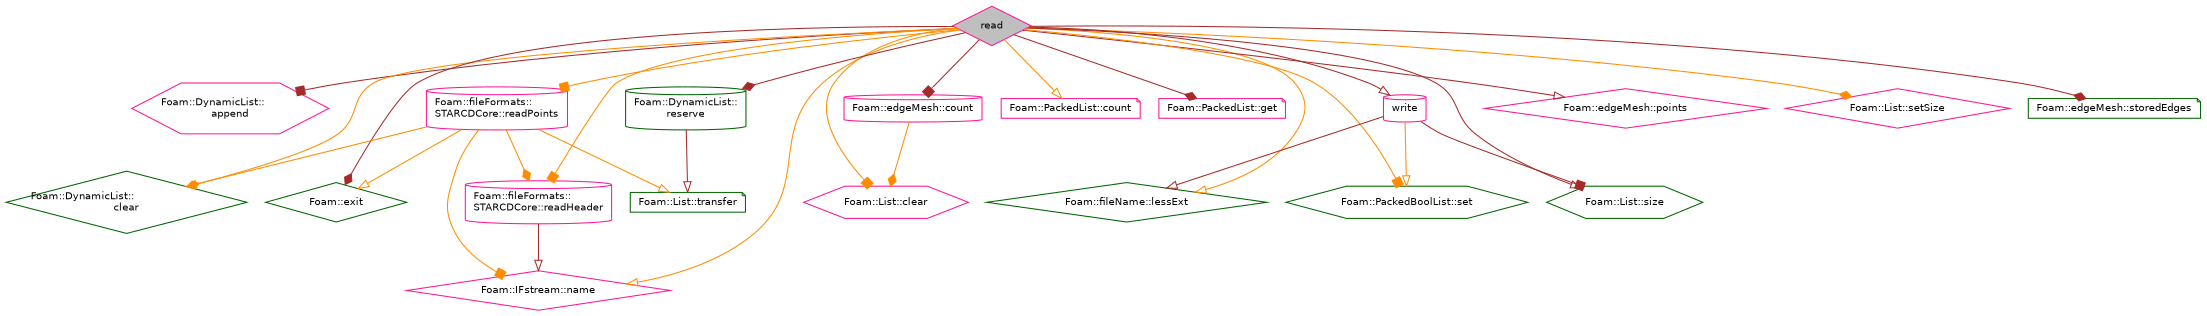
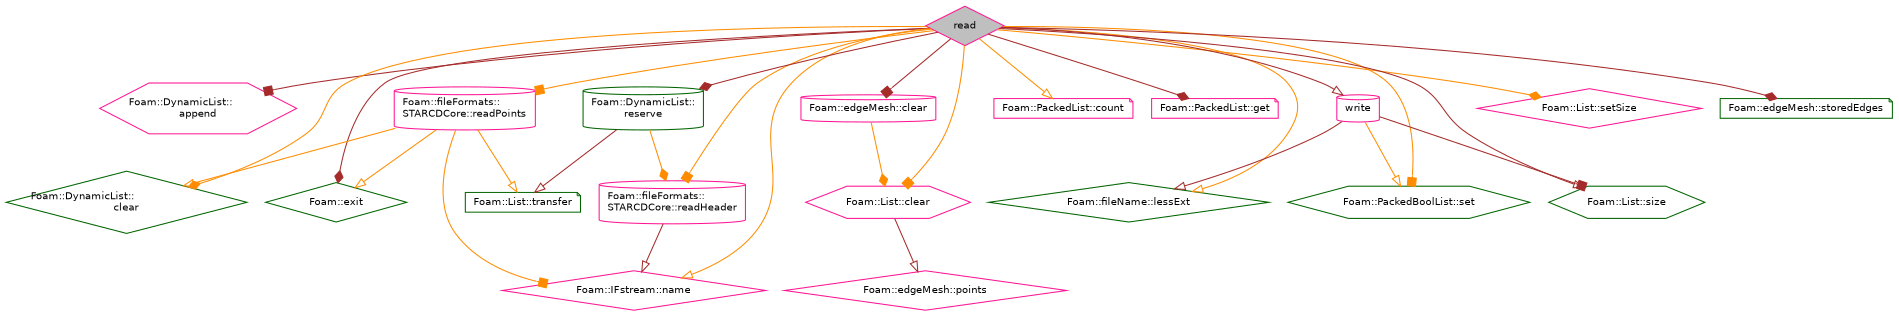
  digraph {
    rankdir=TB
    node [color=deeppink fontname=Helvetica fontsize=10 shape=diamond]
    edge [arrowhead=onormal color=darkorange fontname=Helvetica fontsize=10 labelfontname=Helvetica labelfontsize=10 style=solid]
    n1 [fillcolor=grey75 fontcolor=black height=0.2 label=read style=filled width=0.4]
    n2 [height=0.2 label="Foam::DynamicList::\lappend" shape=hexagon width=0.4]
    n3 [color=darkgreen height=0.2 label="Foam::DynamicList::\lclear" width=0.4]
    n4 [height=0.2 label="Foam::List::clear" shape=hexagon width=0.4]
-   n5 [height=0.2 label="Foam::edgeMesh::count" shape=cylinder width=0.4]
+   n5 [height=0.2 label="Foam::edgeMesh::clear" shape=cylinder width=0.4]
    n6 [height=0.2 label="Foam::PackedList::count" shape=note width=0.4]
    n7 [color=darkgreen height=0.2 label="Foam::exit" width=0.4]
    n8 [height=0.2 label="Foam::PackedList::get" shape=note width=0.4]
    n9 [color=darkgreen height=0.2 label="Foam::fileName::lessExt" width=0.4]
    n10 [height=0.2 label="Foam::IFstream::name" width=0.4]
    n11 [height=0.2 label="Foam::edgeMesh::points" width=0.4]
    n12 [height=0.2 label="Foam::fileFormats::\lSTARCDCore::readHeader" shape=cylinder width=0.4]
    n13 [height=0.2 label="Foam::fileFormats::\lSTARCDCore::readPoints" shape=cylinder width=0.4]
    n14 [color=darkgreen height=0.2 label="Foam::DynamicList::\lreserve" shape=cylinder width=0.4]
    n15 [color=darkgreen height=0.2 label="Foam::PackedBoolList::set" shape=hexagon width=0.4]
    n16 [height=0.2 label="Foam::List::setSize" width=0.4]
    n17 [color=darkgreen height=0.2 label="Foam::List::size" shape=hexagon width=0.4]
    n18 [color=darkgreen height=0.2 label="Foam::edgeMesh::storedEdges" shape=note width=0.4]
    n19 [height=0.2 label=write shape=cylinder width=0.4]
    n20 [color=darkgreen height=0.2 label="Foam::List::transfer" shape=note width=0.4]
    n1 -> n2 [arrowhead=box color=brown]
    n1 -> n3 [arrowhead=diamond]
    n1 -> n4 [arrowhead=box]
    n1 -> n5 [arrowhead=box color=brown]
    n1 -> n6
    n1 -> n7 [arrowhead=diamond color=brown]
    n1 -> n8 [arrowhead=diamond color=brown]
    n1 -> n9
    n1 -> n10
-   n1 -> n11 [color=brown]
+   n4 -> n11 [color=brown]
    n1 -> n12 [arrowhead=box]
    n1 -> n13 [arrowhead=box]
    n1 -> n14 [arrowhead=diamond color=brown]
    n1 -> n15 [arrowhead=box]
    n1 -> n16 [arrowhead=diamond]
    n1 -> n17 [color=brown]
    n1 -> n18 [arrowhead=diamond color=brown]
    n1 -> n19 [color=brown]
    n5 -> n4 [arrowhead=diamond]
    n12 -> n10 [color=brown]
    n13 -> n3
    n13 -> n7
    n13 -> n10 [arrowhead=box]
-   n13 -> n12 [arrowhead=diamond]
+   n14 -> n12 [arrowhead=diamond]
    n13 -> n20
    n14 -> n20 [color=brown]
    n19 -> n9 [color=brown]
    n19 -> n15
    n19 -> n17 [arrowhead=box color=brown]
  }
